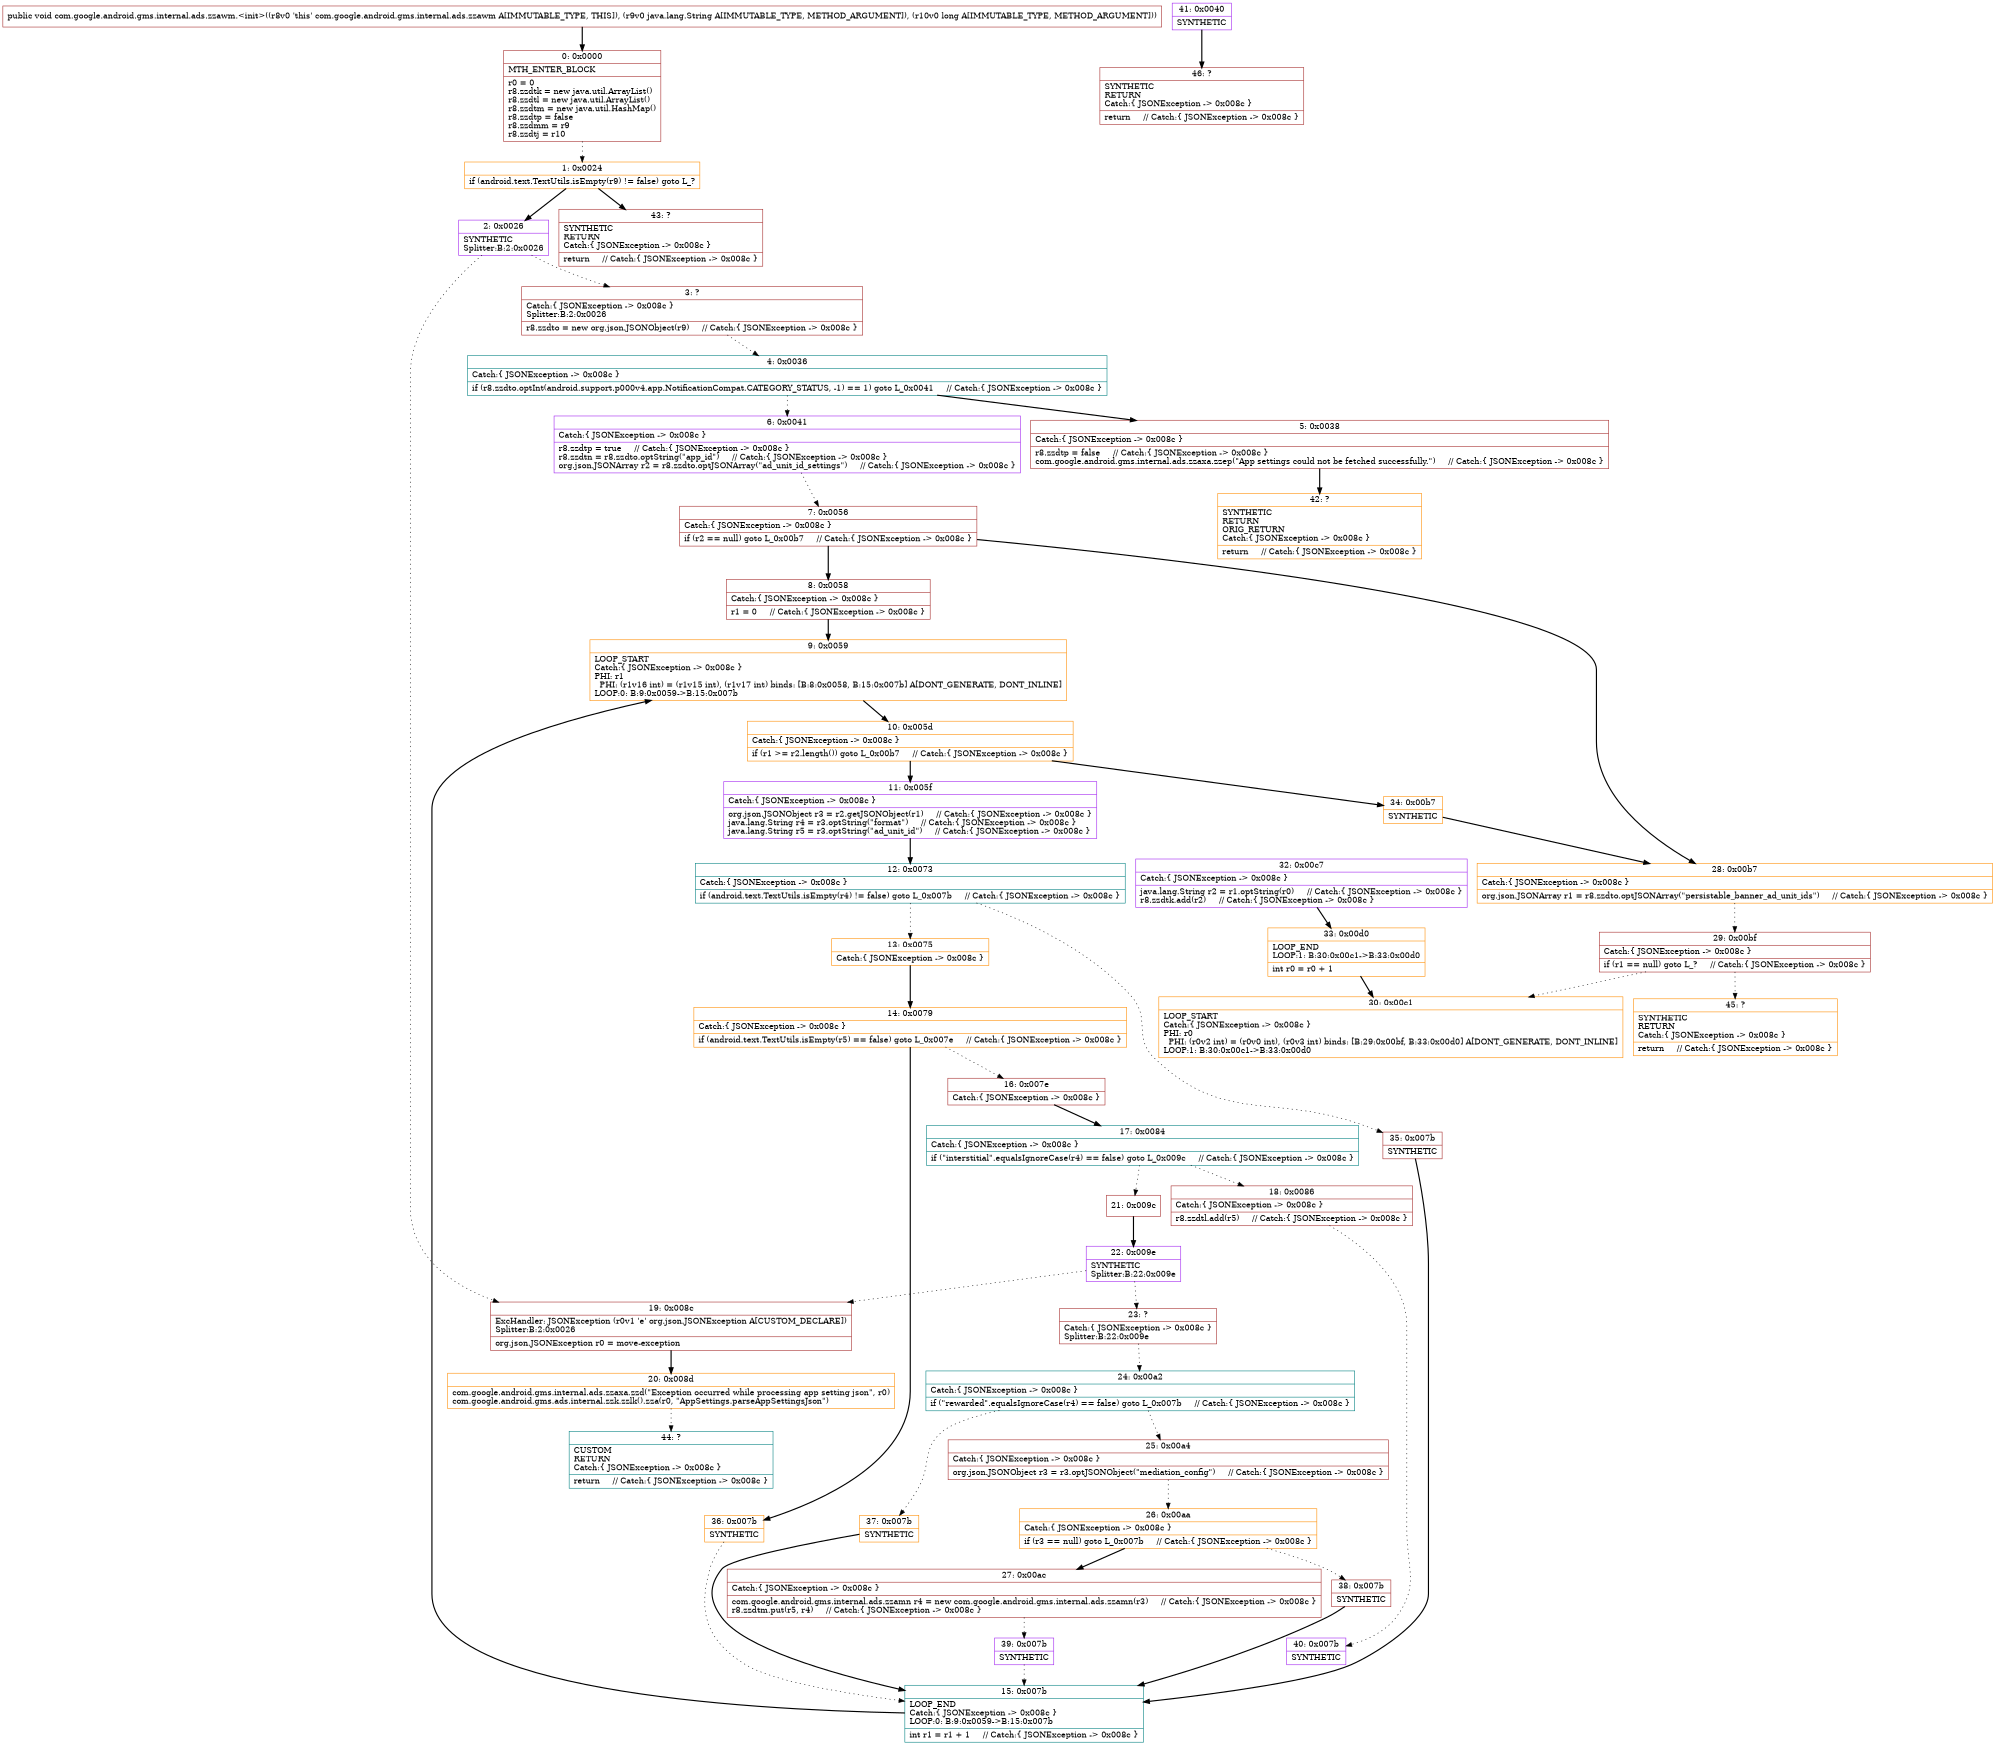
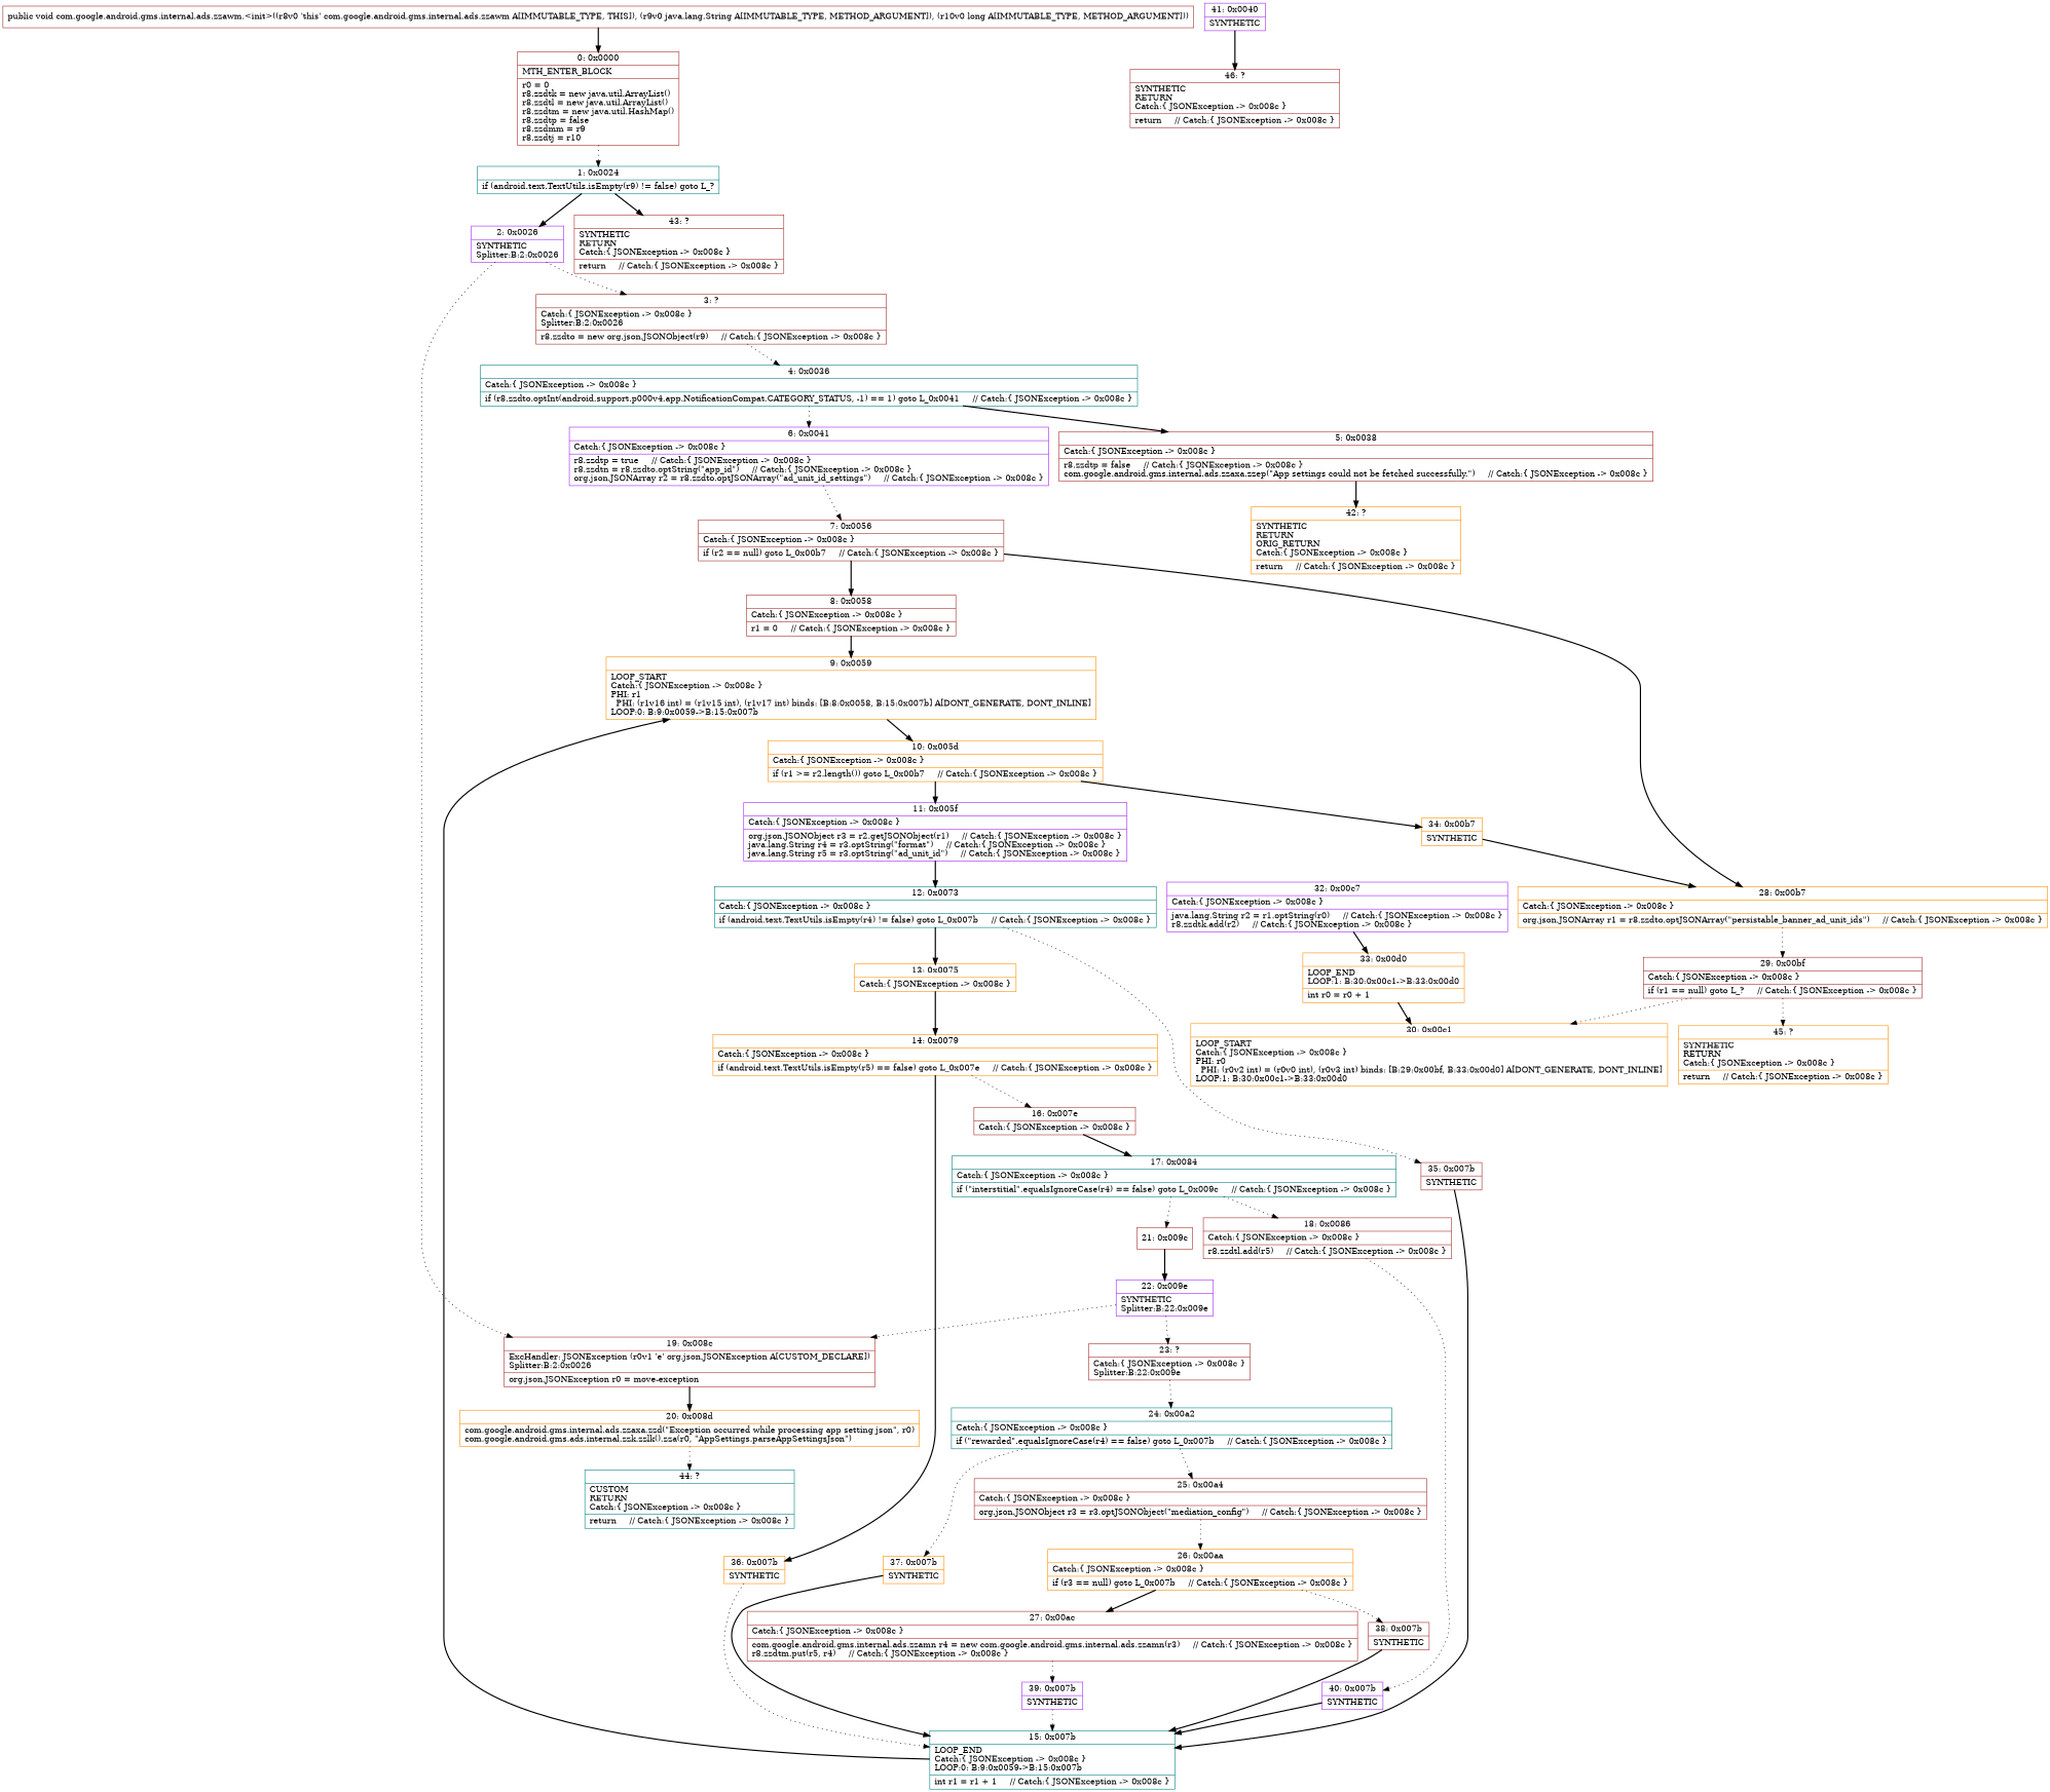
  digraph {
    node [color=brown shape=record]
    edge [style=bold]
    n1 [label="{0\:\ 0x0000|MTH_ENTER_BLOCK\l|r0 = 0\lr8.zzdtk = new java.util.ArrayList()\lr8.zzdtl = new java.util.ArrayList()\lr8.zzdtm = new java.util.HashMap()\lr8.zzdtp = false\lr8.zzdmm = r9\lr8.zzdtj = r10\l}"]
-   n2 [color=darkorange label="{1\:\ 0x0024|if (android.text.TextUtils.isEmpty(r9) != false) goto L_?\l}"]
+   n2 [color=teal label="{1\:\ 0x0024|if (android.text.TextUtils.isEmpty(r9) != false) goto L_?\l}"]
    n3 [color=purple label="{2\:\ 0x0026|SYNTHETIC\lSplitter:B:2:0x0026\l}"]
    n4 [label="{43\:\ ?|SYNTHETIC\lRETURN\lCatch:\{ JSONException \-\> 0x008c \}\l|return     \/\/ Catch:\{ JSONException \-\> 0x008c \}\l}"]
    n5 [label="{3\:\ ?|Catch:\{ JSONException \-\> 0x008c \}\lSplitter:B:2:0x0026\l|r8.zzdto = new org.json.JSONObject(r9)     \/\/ Catch:\{ JSONException \-\> 0x008c \}\l}"]
    n6 [label="{19\:\ 0x008c|ExcHandler: JSONException (r0v1 'e' org.json.JSONException A[CUSTOM_DECLARE])\lSplitter:B:2:0x0026\l|org.json.JSONException r0 = move\-exception\l}"]
    n7 [color=teal label="{4\:\ 0x0036|Catch:\{ JSONException \-\> 0x008c \}\l|if (r8.zzdto.optInt(android.support.p000v4.app.NotificationCompat.CATEGORY_STATUS, \-1) == 1) goto L_0x0041     \/\/ Catch:\{ JSONException \-\> 0x008c \}\l}"]
    n8 [color=darkorange label="{20\:\ 0x008d|com.google.android.gms.internal.ads.zzaxa.zzd(\"Exception occurred while processing app setting json\", r0)\lcom.google.android.gms.ads.internal.zzk.zzlk().zza(r0, \"AppSettings.parseAppSettingsJson\")\l}"]
    n9 [label="{5\:\ 0x0038|Catch:\{ JSONException \-\> 0x008c \}\l|r8.zzdtp = false     \/\/ Catch:\{ JSONException \-\> 0x008c \}\lcom.google.android.gms.internal.ads.zzaxa.zzep(\"App settings could not be fetched successfully.\")     \/\/ Catch:\{ JSONException \-\> 0x008c \}\l}"]
    n10 [color=purple label="{6\:\ 0x0041|Catch:\{ JSONException \-\> 0x008c \}\l|r8.zzdtp = true     \/\/ Catch:\{ JSONException \-\> 0x008c \}\lr8.zzdtn = r8.zzdto.optString(\"app_id\")     \/\/ Catch:\{ JSONException \-\> 0x008c \}\lorg.json.JSONArray r2 = r8.zzdto.optJSONArray(\"ad_unit_id_settings\")     \/\/ Catch:\{ JSONException \-\> 0x008c \}\l}"]
    n11 [color=darkorange label="{42\:\ ?|SYNTHETIC\lRETURN\lORIG_RETURN\lCatch:\{ JSONException \-\> 0x008c \}\l|return     \/\/ Catch:\{ JSONException \-\> 0x008c \}\l}"]
    n12 [label="{7\:\ 0x0056|Catch:\{ JSONException \-\> 0x008c \}\l|if (r2 == null) goto L_0x00b7     \/\/ Catch:\{ JSONException \-\> 0x008c \}\l}"]
    n13 [label="{8\:\ 0x0058|Catch:\{ JSONException \-\> 0x008c \}\l|r1 = 0     \/\/ Catch:\{ JSONException \-\> 0x008c \}\l}"]
    n14 [color=darkorange label="{28\:\ 0x00b7|Catch:\{ JSONException \-\> 0x008c \}\l|org.json.JSONArray r1 = r8.zzdto.optJSONArray(\"persistable_banner_ad_unit_ids\")     \/\/ Catch:\{ JSONException \-\> 0x008c \}\l}"]
    n15 [color=darkorange label="{9\:\ 0x0059|LOOP_START\lCatch:\{ JSONException \-\> 0x008c \}\lPHI: r1 \l  PHI: (r1v16 int) = (r1v15 int), (r1v17 int) binds: [B:8:0x0058, B:15:0x007b] A[DONT_GENERATE, DONT_INLINE]\lLOOP:0: B:9:0x0059\-\>B:15:0x007b\l}"]
    n16 [label="{29\:\ 0x00bf|Catch:\{ JSONException \-\> 0x008c \}\l|if (r1 == null) goto L_?     \/\/ Catch:\{ JSONException \-\> 0x008c \}\l}"]
    n17 [color=darkorange label="{10\:\ 0x005d|Catch:\{ JSONException \-\> 0x008c \}\l|if (r1 \>= r2.length()) goto L_0x00b7     \/\/ Catch:\{ JSONException \-\> 0x008c \}\l}"]
    n18 [color=purple label="{11\:\ 0x005f|Catch:\{ JSONException \-\> 0x008c \}\l|org.json.JSONObject r3 = r2.getJSONObject(r1)     \/\/ Catch:\{ JSONException \-\> 0x008c \}\ljava.lang.String r4 = r3.optString(\"format\")     \/\/ Catch:\{ JSONException \-\> 0x008c \}\ljava.lang.String r5 = r3.optString(\"ad_unit_id\")     \/\/ Catch:\{ JSONException \-\> 0x008c \}\l}"]
    n19 [color=darkorange label="{34\:\ 0x00b7|SYNTHETIC\l}"]
    n20 [color=teal label="{12\:\ 0x0073|Catch:\{ JSONException \-\> 0x008c \}\l|if (android.text.TextUtils.isEmpty(r4) != false) goto L_0x007b     \/\/ Catch:\{ JSONException \-\> 0x008c \}\l}"]
    n21 [color=darkorange label="{13\:\ 0x0075|Catch:\{ JSONException \-\> 0x008c \}\l}"]
    n22 [label="{35\:\ 0x007b|SYNTHETIC\l}"]
    n23 [color=darkorange label="{14\:\ 0x0079|Catch:\{ JSONException \-\> 0x008c \}\l|if (android.text.TextUtils.isEmpty(r5) == false) goto L_0x007e     \/\/ Catch:\{ JSONException \-\> 0x008c \}\l}"]
    n24 [color=teal label="{15\:\ 0x007b|LOOP_END\lCatch:\{ JSONException \-\> 0x008c \}\lLOOP:0: B:9:0x0059\-\>B:15:0x007b\l|int r1 = r1 + 1     \/\/ Catch:\{ JSONException \-\> 0x008c \}\l}"]
    n25 [label="{16\:\ 0x007e|Catch:\{ JSONException \-\> 0x008c \}\l}"]
    n26 [color=darkorange label="{36\:\ 0x007b|SYNTHETIC\l}"]
    n27 [color=teal label="{17\:\ 0x0084|Catch:\{ JSONException \-\> 0x008c \}\l|if (\"interstitial\".equalsIgnoreCase(r4) == false) goto L_0x009c     \/\/ Catch:\{ JSONException \-\> 0x008c \}\l}"]
    n28 [label="{18\:\ 0x0086|Catch:\{ JSONException \-\> 0x008c \}\l|r8.zzdtl.add(r5)     \/\/ Catch:\{ JSONException \-\> 0x008c \}\l}"]
    n29 [label="{21\:\ 0x009c}"]
    n30 [color=purple label="{40\:\ 0x007b|SYNTHETIC\l}"]
    n31 [color=purple label="{22\:\ 0x009e|SYNTHETIC\lSplitter:B:22:0x009e\l}"]
    n32 [color=teal label="{44\:\ ?|CUSTOM\lRETURN\lCatch:\{ JSONException \-\> 0x008c \}\l|return     \/\/ Catch:\{ JSONException \-\> 0x008c \}\l}"]
    n33 [label="{23\:\ ?|Catch:\{ JSONException \-\> 0x008c \}\lSplitter:B:22:0x009e\l}"]
    n34 [color=teal label="{24\:\ 0x00a2|Catch:\{ JSONException \-\> 0x008c \}\l|if (\"rewarded\".equalsIgnoreCase(r4) == false) goto L_0x007b     \/\/ Catch:\{ JSONException \-\> 0x008c \}\l}"]
    n35 [label="{25\:\ 0x00a4|Catch:\{ JSONException \-\> 0x008c \}\l|org.json.JSONObject r3 = r3.optJSONObject(\"mediation_config\")     \/\/ Catch:\{ JSONException \-\> 0x008c \}\l}"]
    n36 [color=darkorange label="{37\:\ 0x007b|SYNTHETIC\l}"]
    n37 [color=darkorange label="{26\:\ 0x00aa|Catch:\{ JSONException \-\> 0x008c \}\l|if (r3 == null) goto L_0x007b     \/\/ Catch:\{ JSONException \-\> 0x008c \}\l}"]
    n38 [label="{27\:\ 0x00ac|Catch:\{ JSONException \-\> 0x008c \}\l|com.google.android.gms.internal.ads.zzamn r4 = new com.google.android.gms.internal.ads.zzamn(r3)     \/\/ Catch:\{ JSONException \-\> 0x008c \}\lr8.zzdtm.put(r5, r4)     \/\/ Catch:\{ JSONException \-\> 0x008c \}\l}"]
    n39 [label="{38\:\ 0x007b|SYNTHETIC\l}"]
    n40 [color=purple label="{39\:\ 0x007b|SYNTHETIC\l}"]
    n41 [color=darkorange label="{30\:\ 0x00c1|LOOP_START\lCatch:\{ JSONException \-\> 0x008c \}\lPHI: r0 \l  PHI: (r0v2 int) = (r0v0 int), (r0v3 int) binds: [B:29:0x00bf, B:33:0x00d0] A[DONT_GENERATE, DONT_INLINE]\lLOOP:1: B:30:0x00c1\-\>B:33:0x00d0\l}"]
    n42 [color=darkorange label="{45\:\ ?|SYNTHETIC\lRETURN\lCatch:\{ JSONException \-\> 0x008c \}\l|return     \/\/ Catch:\{ JSONException \-\> 0x008c \}\l}"]
    n43 [color=purple label="{32\:\ 0x00c7|Catch:\{ JSONException \-\> 0x008c \}\l|java.lang.String r2 = r1.optString(r0)     \/\/ Catch:\{ JSONException \-\> 0x008c \}\lr8.zzdtk.add(r2)     \/\/ Catch:\{ JSONException \-\> 0x008c \}\l}"]
    n44 [color=darkorange label="{33\:\ 0x00d0|LOOP_END\lLOOP:1: B:30:0x00c1\-\>B:33:0x00d0\l|int r0 = r0 + 1\l}"]
    n45 [color=purple label="{41\:\ 0x0040|SYNTHETIC\l}"]
    n46 [label="{46\:\ ?|SYNTHETIC\lRETURN\lCatch:\{ JSONException \-\> 0x008c \}\l|return     \/\/ Catch:\{ JSONException \-\> 0x008c \}\l}"]
    n47 [label="{public void com.google.android.gms.internal.ads.zzawm.\<init\>((r8v0 'this' com.google.android.gms.internal.ads.zzawm A[IMMUTABLE_TYPE, THIS]), (r9v0 java.lang.String A[IMMUTABLE_TYPE, METHOD_ARGUMENT]), (r10v0 long A[IMMUTABLE_TYPE, METHOD_ARGUMENT])) }"]
    n1 -> n2 [style=dotted]
    n2 -> n3
    n2 -> n4
    n3 -> n5 [style=dotted]
    n3 -> n6 [style=dotted]
    n5 -> n7 [style=dotted]
    n6 -> n8
    n7 -> n9
    n7 -> n10 [style=dotted]
    n8 -> n32 [style=dotted]
    n9 -> n11
    n10 -> n12 [style=dotted]
    n12 -> n13
    n12 -> n14
    n13 -> n15
    n14 -> n16 [style=dotted]
    n15 -> n17
    n16 -> n41 [style=dotted]
    n16 -> n42 [style=dotted]
    n17 -> n18
    n17 -> n19
    n18 -> n20
    n19 -> n14
-   n20 -> n21 [style=dotted]
+   n20 -> n21
    n20 -> n22 [style=dotted]
    n21 -> n23
    n22 -> n24
    n23 -> n25 [style=dotted]
    n23 -> n26
    n24 -> n15
    n25 -> n27
    n26 -> n24 [style=dotted]
    n27 -> n28 [style=dotted]
    n27 -> n29 [style=dotted]
    n28 -> n30 [style=dotted]
    n29 -> n31
+   n30 -> n24
    n31 -> n6 [style=dotted]
    n31 -> n33 [style=dotted]
    n33 -> n34 [style=dotted]
    n34 -> n35 [style=dotted]
    n34 -> n36 [style=dotted]
    n35 -> n37 [style=dotted]
    n36 -> n24
    n37 -> n38
    n37 -> n39 [style=dotted]
    n38 -> n40 [style=dotted]
    n39 -> n24
    n40 -> n24 [style=dotted]
    n43 -> n44
    n44 -> n41
    n45 -> n46
    n47 -> n1
  }
